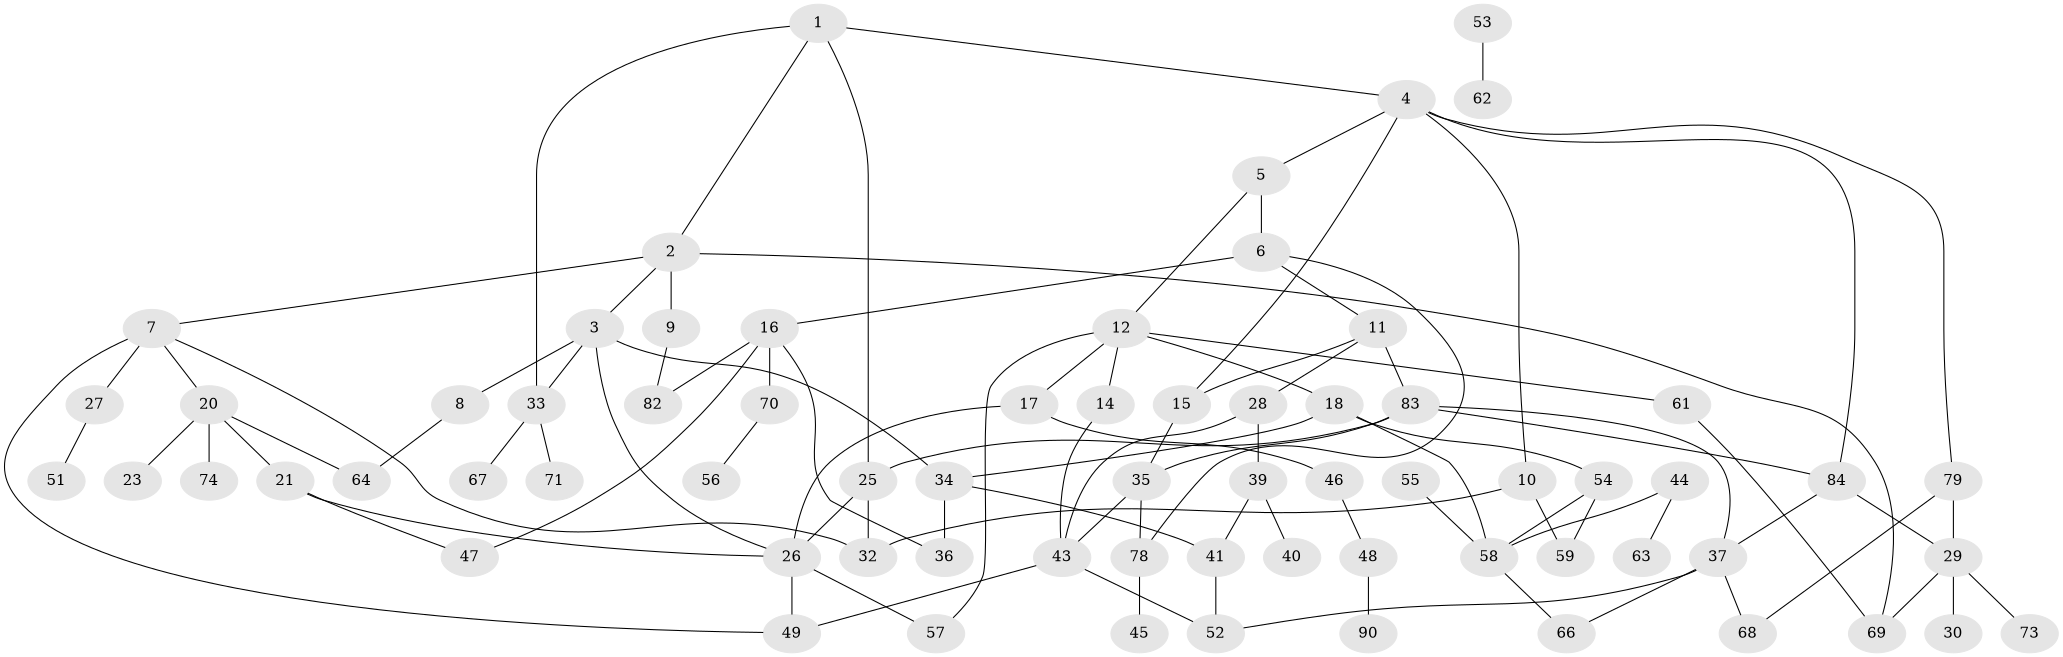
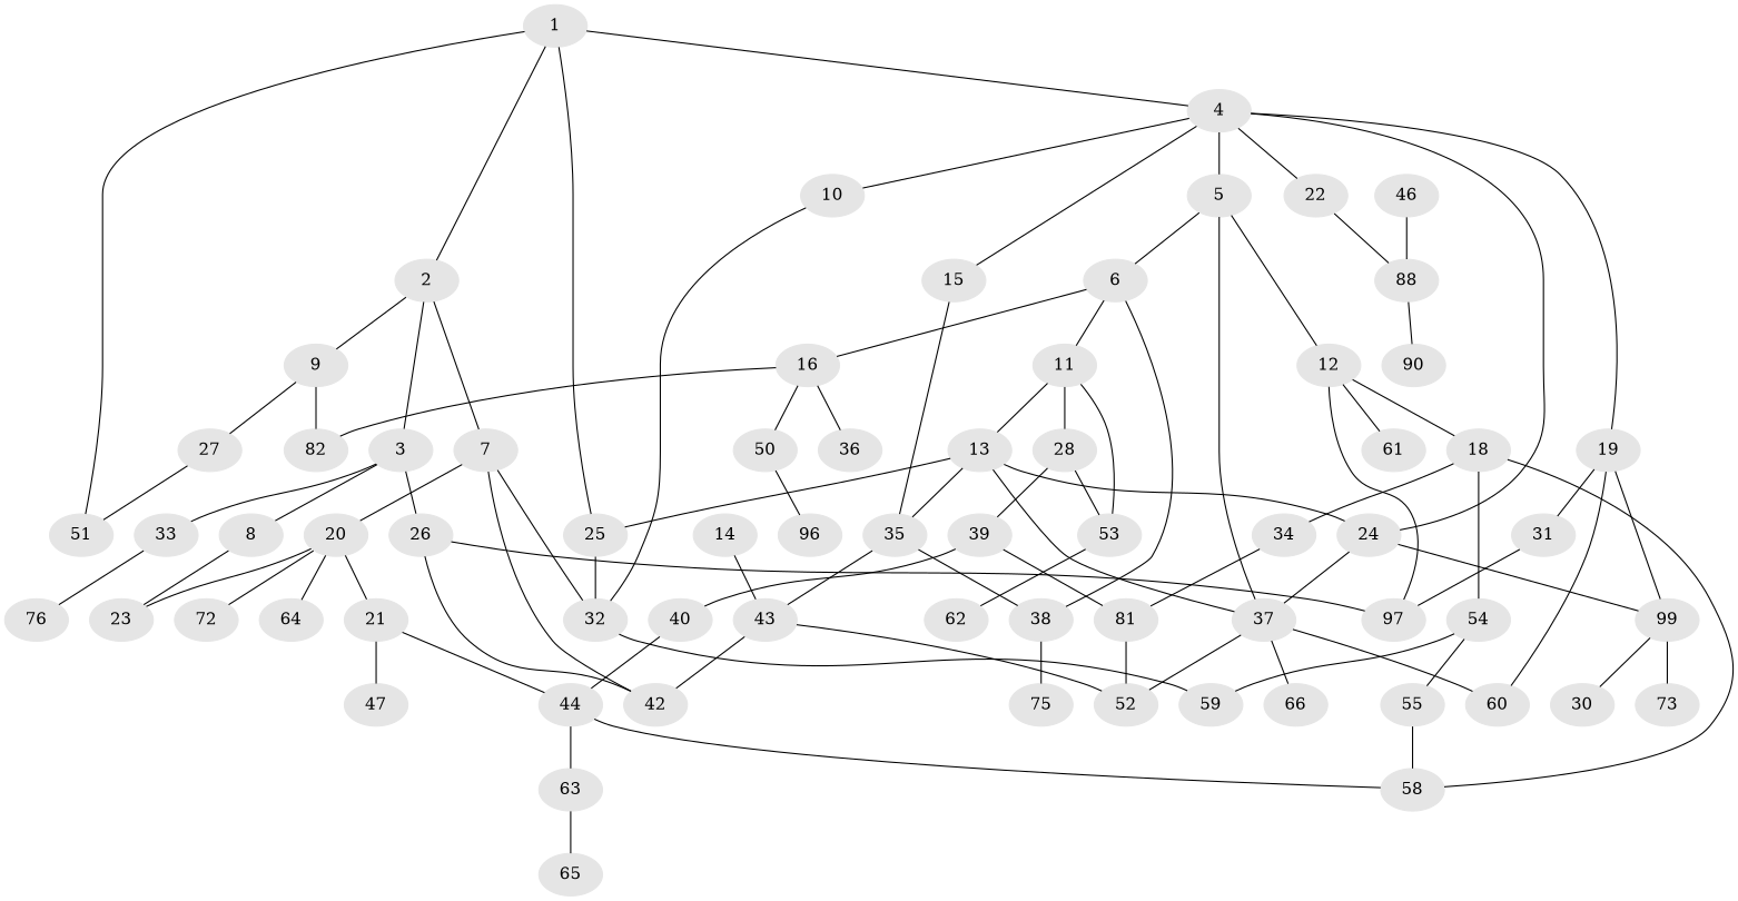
  graph {
    node [color=gray90 style=filled]
    edge [weight=1.0]
    1
    2
    4
    25
    33
    3
    7
    9
-   69
    5
    10
    15
-   19 [label=79]
-   24 [label=84]
+   19
+   22
+   24
    26
    32
-   67
-   71
+   71 [label=76]
    8
    34
    20
-   49
+   49 [label=42]
    27
    n25 [label=82]
    23
-   57
+   57 [label=97]
    36
-   41
+   41 [label=81]
    6
    12
    37
    59
    35
-   29
-   60 [label=68]
-   48
+   29 [label=99]
+   31
+   60
+   48 [label=88]
    11
    16
-   38 [label=78]
+   38
    14
-   17
    18
    61
    52
    66
-   13 [label=83]
+   13
    28
    47
-   50 [label=70]
-   45
+   50
+   45 [label=75]
    21
    64
-   72 [label=74]
+   72
    51
    39
    53
    43
    46
    54
    58
-   56
+   56 [label=96]
    55
    30
    73
    44
    63
    n69 [label=90]
    40
    62
+   65
    1 -- 2
    1 -- 4
    1 -- 25
-   1 -- 33
+   1 -- 51
    2 -- 3
    2 -- 7
    2 -- 9
-   2 -- 69
    4 -- 5
    4 -- 10
    4 -- 15
    4 -- 19
+   4 -- 22
    4 -- 24
-   25 -- 26
    25 -- 32
-   33 -- 67
    33 -- 71
    3 -- 33
    3 -- 26
    3 -- 8
-   3 -- 34
    7 -- 32
    7 -- 20
    7 -- 49 [weight=2.0]
-   7 -- 27
+   9 -- 27
    9 -- n25
    5 -- 6
    5 -- 12
+   5 -- 37
    10 -- 32
-   10 -- 59
+   32 -- 59
    15 -- 35
    19 -- 29
+   19 -- 31
    19 -- 60
+   22 -- 48
    24 -- 37
    24 -- 29
    26 -- 49
    26 -- 57
-   8 -- 64
-   34 -- 36
+   8 -- 23
    34 -- 41
    20 -- 23
    20 -- 21
    20 -- 64
    20 -- 72
    27 -- 51
    41 -- 52
    6 -- 11
    6 -- 16
    6 -- 38
    12 -- 57
-   12 -- 14
-   12 -- 17
    12 -- 18
    12 -- 61
    37 -- 60
    37 -- 52
    37 -- 66
    35 -- 38
    35 -- 43
-   29 -- 69
    29 -- 30
    29 -- 73
+   31 -- 57 [weight=2.0]
    48 -- n69
-   11 -- 15
+   11 -- 53
    11 -- 13 [weight=2.0]
    11 -- 28
    16 -- n25
    16 -- 36
-   16 -- 47
    16 -- 50
    38 -- 45
    14 -- 43
-   17 -- 26
-   17 -- 46
    18 -- 34
    18 -- 54
    18 -- 58
-   61 -- 69
    13 -- 25
    13 -- 24
    13 -- 37
    13 -- 35
    28 -- 39
-   28 -- 43
+   28 -- 53
    50 -- 56
    21 -- 47
-   21 -- 26
+   21 -- 44
    39 -- 41
    39 -- 40
    53 -- 62
    43 -- 49 [weight=2.0]
    43 -- 52
    46 -- 48
    54 -- 59
-   54 -- 58
-   58 -- 66
+   54 -- 55
    55 -- 58
    44 -- 58
    44 -- 63
+   63 -- 65
+   40 -- 44
  }
